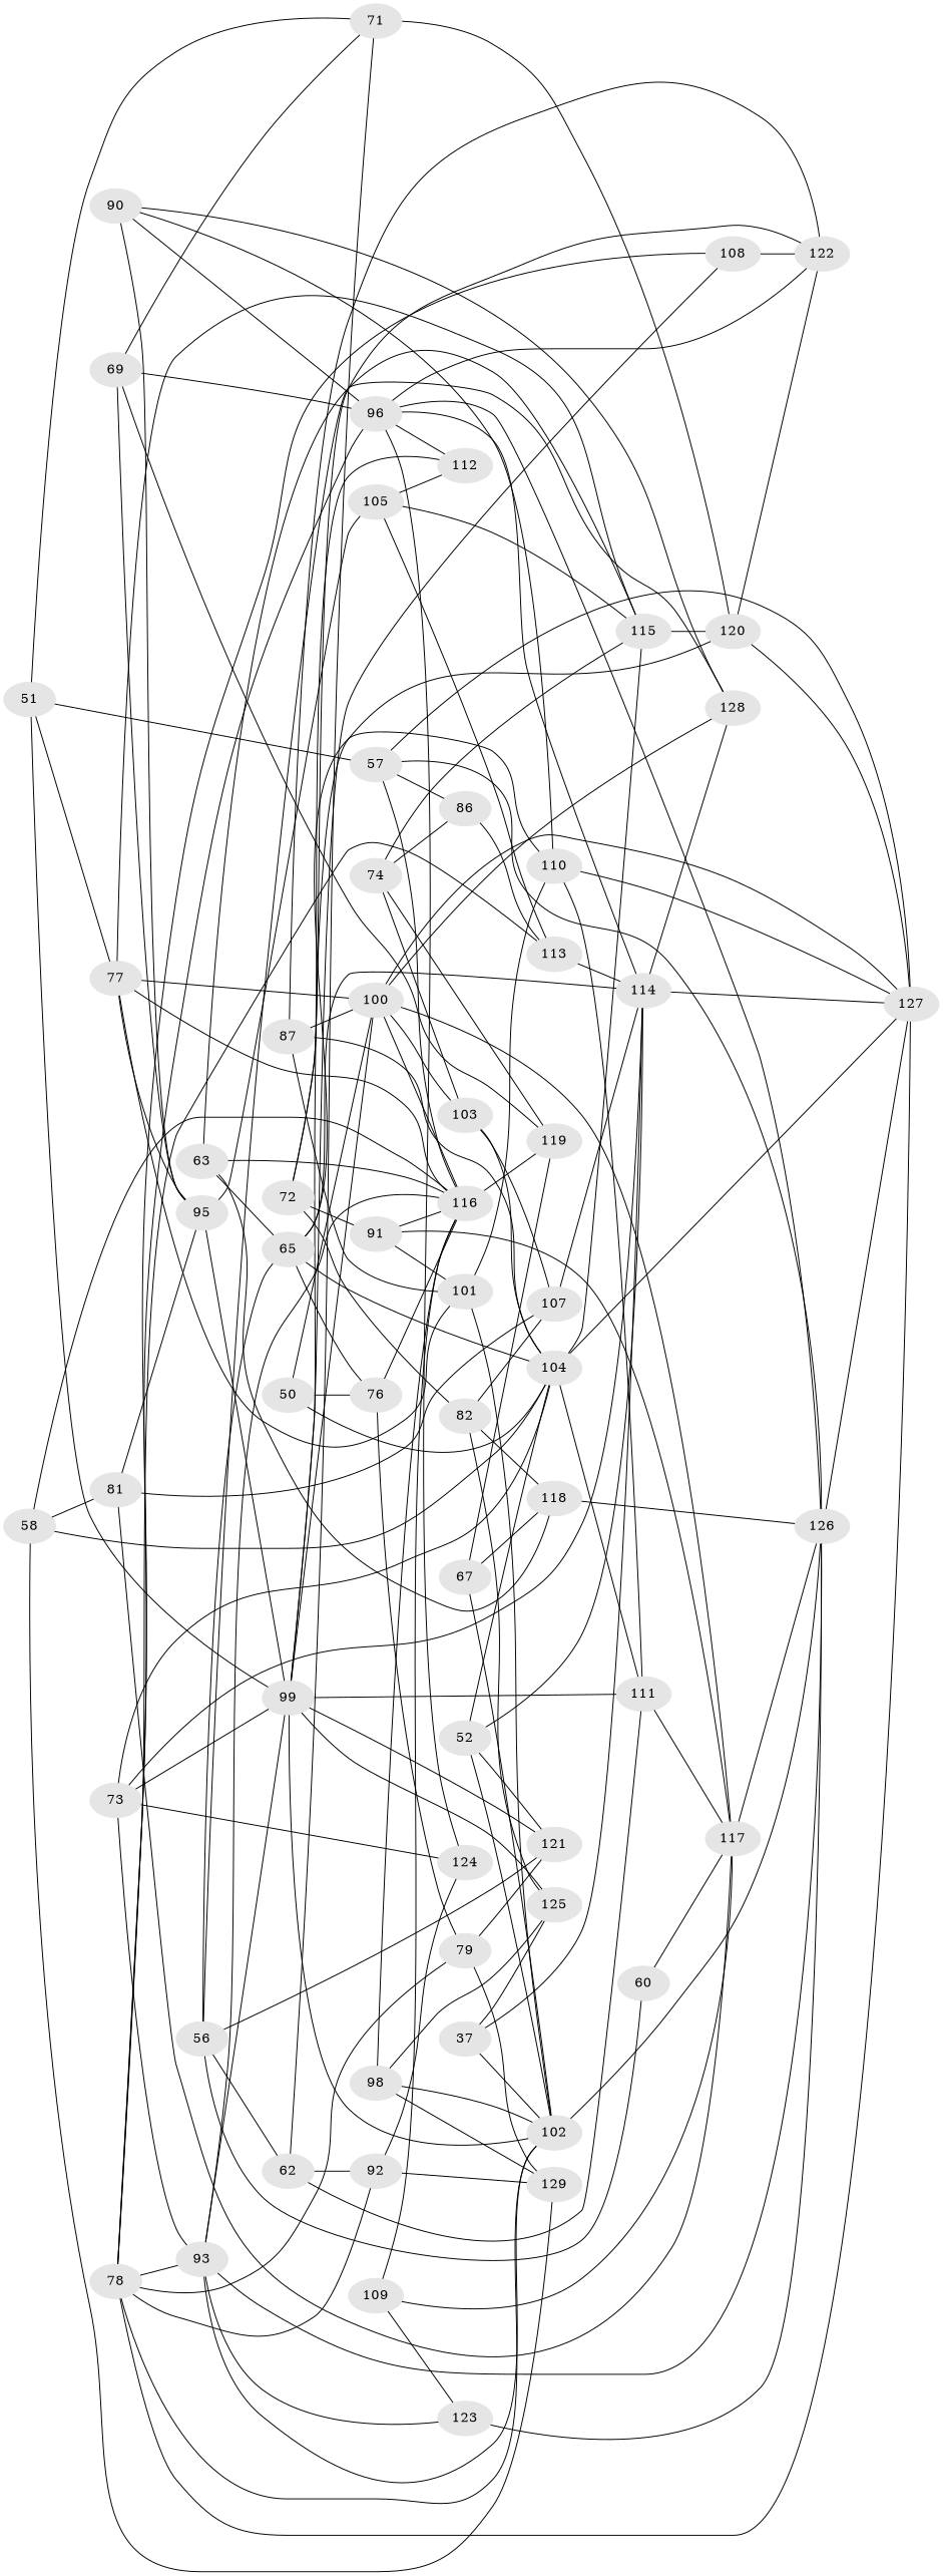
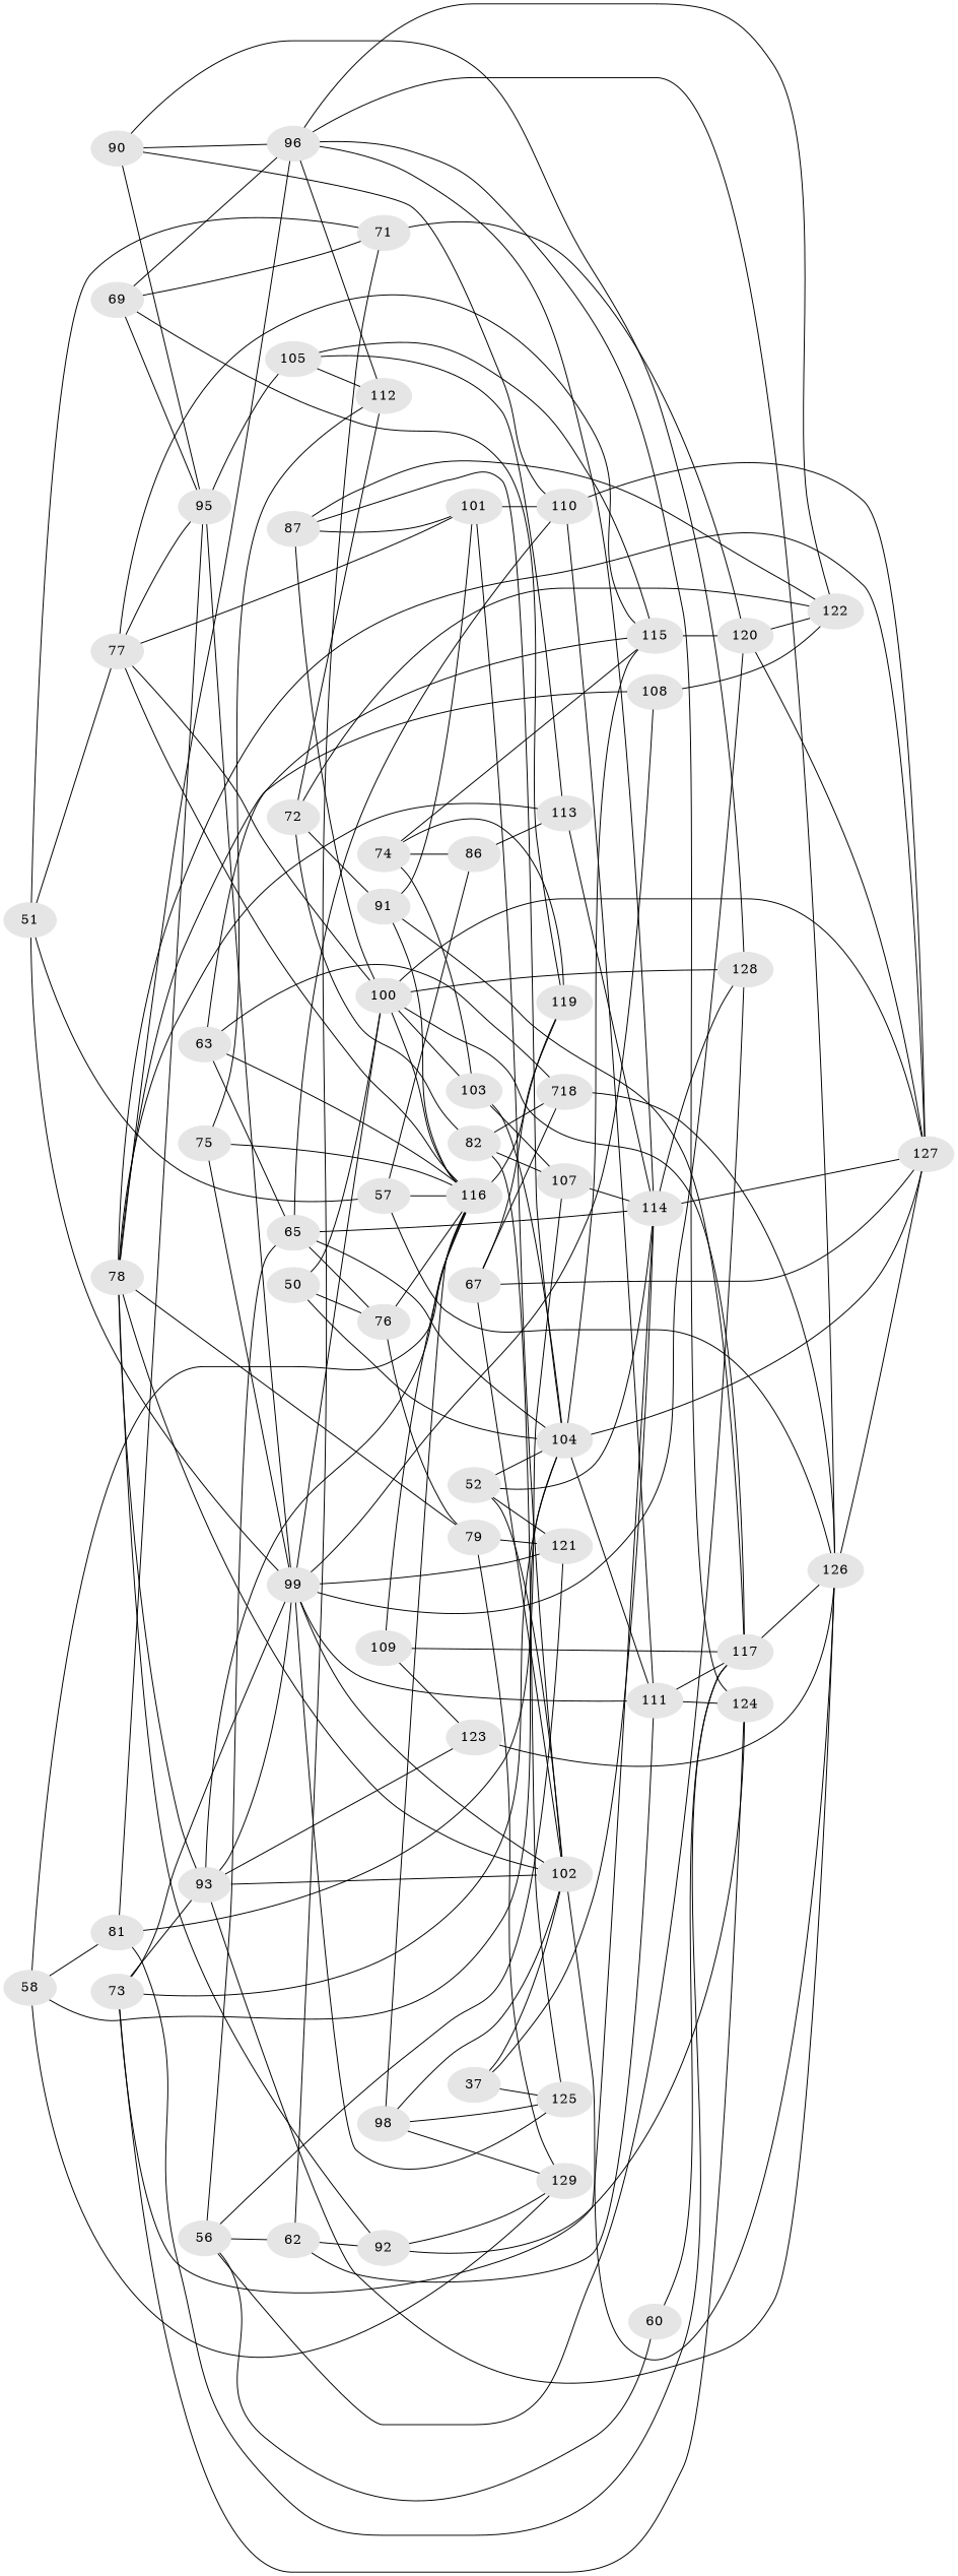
  graph {
    rankdir=LR
    node [color=gray90 style=filled]
    102 [super="+8+33"]
    37
    114 [super="+14+27+85"]
    125
    126 [super="+68"]
    128
    127 [super="+106+70"]
    50
    76
    100 [super="+80+84"]
    104 [super="+88+61"]
    99 [super="+97+22+41"]
+   75
    116 [super="+3+28+44+45"]
    112
    79
    117 [super="+64+59"]
    103 [super="+16"]
    111 [super="+13"]
    115 [super="+17+53"]
    51
    57
    71
    77 [super="+49+47"]
    86
    120 [super="+55"]
    95 [super="+89"]
    101
    121
    108
    52
    56 [super="+39"]
    60
    62
    65 [super="+48"]
    92
    110 [super="+54"]
    113
    119
    58
    81
    129
    107 [super="+4"]
    124 [super="+34"]
    63
-   118
+   118 [label=718]
    67
    69
    96 [super="+30+94+66"]
    105
    122 [super="+20"]
    72
    82
    91
    73 [super="+5"]
    93 [super="+46"]
    123
    74
    78 [super="+38"]
    87
    90
    98
    109
    102 -- 126 [weight=2]
    37 -- 102
    37 -- 114
    37 -- 125
    114 -- 128
    114 -- 127
    126 -- 127 [weight=2]
    50 -- 76
    50 -- 100
    50 -- 104
    76 -- 116
    76 -- 79
    100 -- 128
    100 -- 127
    100 -- 116 [weight=2]
    100 -- 117 [weight=2]
    100 -- 103 [weight=2]
    104 -- 127 [weight=2]
    104 -- 111 [weight=2]
    104 -- 115 [weight=2]
    99 -- 102
    99 -- 125
    99 -- 100 [weight=2]
    99 -- 111 [weight=3]
    99 -- 120
    99 -- 121
    99 -- 108
+   75 -- 99
+   75 -- 116
+   75 -- 112
    116 -- 119
    79 -- 121
    79 -- 129
    117 -- 126
    103 -- 104 [weight=2]
    103 -- 107
    111 -- 117
+   111 -- 124 [weight=2]
    115 -- 120 [weight=2]
    51 -- 99
    51 -- 57
    51 -- 71
    51 -- 77
    57 -- 126
    57 -- 116
    57 -- 86
    71 -- 120
    77 -- 100 [weight=2]
    77 -- 116
    77 -- 115
    77 -- 95 [weight=2]
    77 -- 101
    86 -- 113
    120 -- 127
    120 -- 122
    95 -- 99 [weight=2]
    95 -- 105
    101 -- 102
    101 -- 110
    108 -- 122 [weight=2]
    52 -- 102
    52 -- 114
    52 -- 104
    52 -- 121
    56 -- 128
    56 -- 121
    56 -- 60 [weight=2]
    56 -- 62
    56 -- 65
    60 -- 117 [weight=2]
    62 -- 111
    62 -- 71
    62 -- 92
    65 -- 114 [weight=2]
    65 -- 76
    65 -- 104
    65 -- 110 [weight=2]
    92 -- 129
    92 -- 124
    110 -- 127
    110 -- 111
    113 -- 114
    58 -- 104
    58 -- 116
    58 -- 81
    58 -- 129
    81 -- 117
    81 -- 95
    81 -- 107
    107 -- 114
    63 -- 116
    63 -- 115
    63 -- 65
    63 -- 118
    118 -- 126
    67 -- 102
-   57 -- 127
+   67 -- 127
    67 -- 119
    67 -- 118
    69 -- 71
    69 -- 95
    69 -- 119
    69 -- 96
    96 -- 114
    96 -- 126
    96 -- 112
    96 -- 124
    96 -- 122
    105 -- 112
    105 -- 115
    105 -- 113
    72 -- 112
    72 -- 122
    72 -- 82
    72 -- 91
    82 -- 125
    82 -- 107
    82 -- 118
    91 -- 116
    91 -- 117
    91 -- 101
    73 -- 114
    73 -- 104
    73 -- 99
    73 -- 124 [weight=2]
    73 -- 93
    93 -- 102 [weight=2]
    93 -- 126
    93 -- 99
    93 -- 116 [weight=2]
    93 -- 123
    123 -- 126
    74 -- 103
    74 -- 115
    74 -- 86
    74 -- 119
    78 -- 102 [weight=2]
    78 -- 127
    78 -- 79
    78 -- 108
    78 -- 92
    78 -- 113
    78 -- 96 [weight=2]
    78 -- 93
    87 -- 100
    87 -- 104
    87 -- 101
    87 -- 122
    90 -- 128
    90 -- 95
    90 -- 110
    90 -- 96
    98 -- 102
    98 -- 125
    98 -- 116
    98 -- 129
    109 -- 116
    109 -- 117 [weight=2]
    109 -- 123
  }
